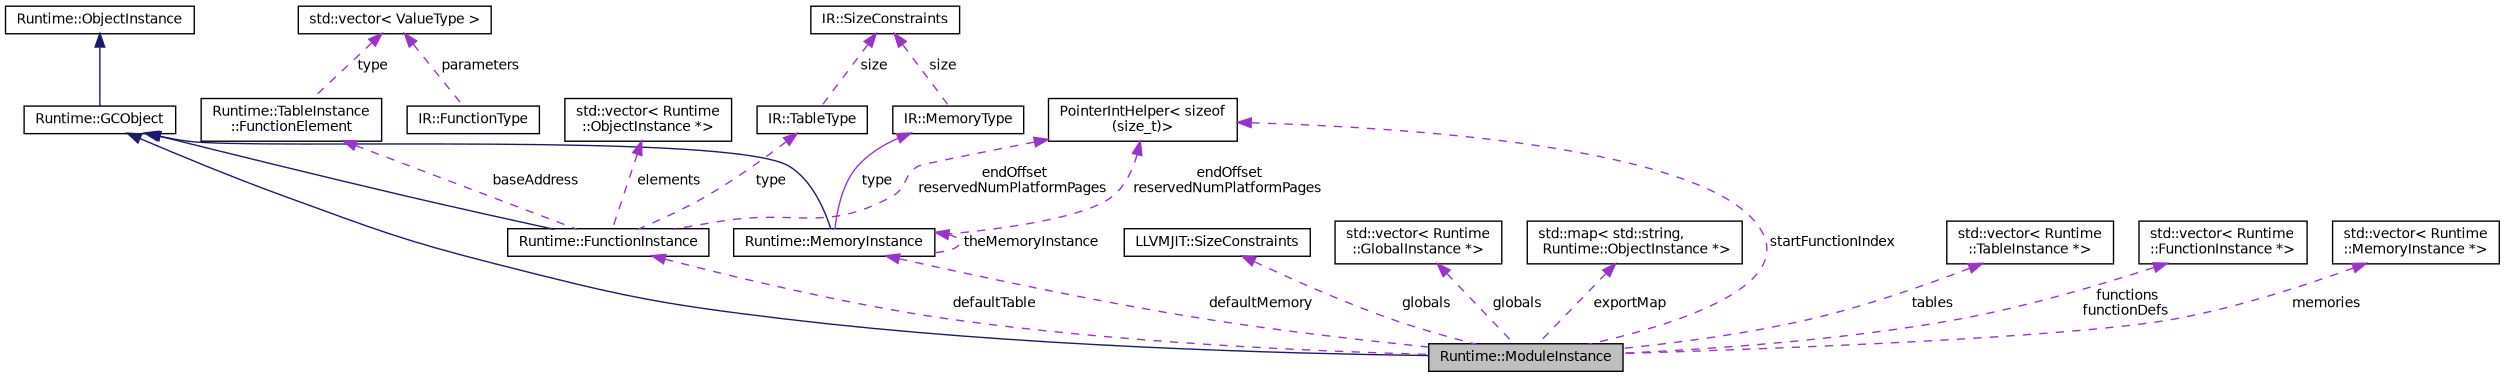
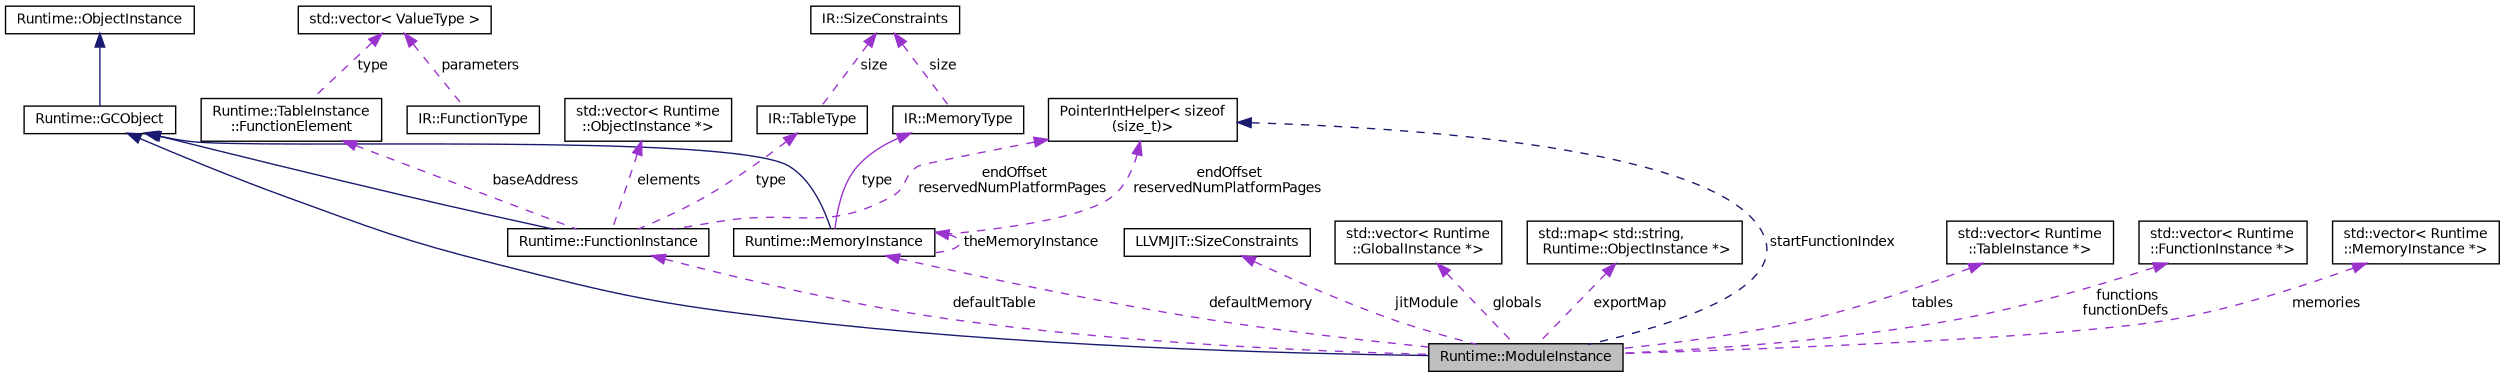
  digraph {
    rankdir=TB
    node [color=black fillcolor=white fontname=Helvetica fontsize=10 shape=record style=filled]
    edge [color=darkorchid3 dir=back fontname=Helvetica fontsize=10 labelfontname=Helvetica labelfontsize=10 style=dashed]
    n1 [fillcolor=grey75 fontcolor=black height=0.2 label="Runtime::ModuleInstance" width=0.4]
    n2 [height=0.2 label="Runtime::GCObject" width=0.4]
    n3 [height=0.2 label="Runtime::MemoryInstance" width=0.4]
    n4 [height=0.2 label="Runtime::FunctionInstance" width=0.4]
    n5 [height=0.2 label="Runtime::ObjectInstance" width=0.4]
    n6 [height=0.2 label="LLVMJIT::SizeConstraints" width=0.4]
    n7 [height=0.2 label="std::vector\< Runtime\l::GlobalInstance *\>" width=0.4]
    n8 [height=0.2 label="std::map\< std::string,\l Runtime::ObjectInstance *\>" width=0.4]
    n9 [height=0.2 label="PointerIntHelper\< sizeof\l(size_t)\>" width=0.4]
    n10 [height=0.2 label="IR::MemoryType" width=0.4]
    n11 [height=0.2 label="IR::SizeConstraints" width=0.4]
    n12 [height=0.2 label="IR::TableType" width=0.4]
    n13 [height=0.2 label="std::vector\< Runtime\l::TableInstance *\>" width=0.4]
    n14 [height=0.2 label="std::vector\< Runtime\l::FunctionInstance *\>" width=0.4]
    n15 [height=0.2 label="std::vector\< Runtime\l::ObjectInstance *\>" width=0.4]
    n16 [height=0.2 label="Runtime::TableInstance\l::FunctionElement" width=0.4]
    n17 [height=0.2 label="IR::FunctionType" width=0.4]
    n18 [height=0.2 label="std::vector\< ValueType \>" width=0.4]
    n19 [height=0.2 label="std::vector\< Runtime\l::MemoryInstance *\>" width=0.4]
    n2 -> n1 [color=midnightblue style=solid]
    n2 -> n3 [color=midnightblue style=solid]
    n2 -> n4 [color=midnightblue style=solid]
    n3 -> n1 [label=" defaultMemory"]
    n3 -> n3 [label=" theMemoryInstance"]
    n4 -> n1 [label=" defaultTable"]
    n5 -> n2 [color=midnightblue style=solid]
-   n6 -> n1 [label=" globals"]
+   n6 -> n1 [label=" jitModule"]
    n7 -> n1 [label=" globals"]
    n8 -> n1 [label=" exportMap"]
-   n9 -> n1 [label=" startFunctionIndex"]
+   n9 -> n1 [color=midnightblue label=" startFunctionIndex"]
    n9 -> n3 [label=" endOffset\nreservedNumPlatformPages"]
    n9 -> n4 [label=" endOffset\nreservedNumPlatformPages"]
    n10 -> n3 [label=" type" style=solid]
    n11 -> n10 [label=" size"]
    n11 -> n12 [label=" size"]
    n12 -> n4 [label=" type"]
    n13 -> n1 [label=" tables"]
    n14 -> n1 [label=" functions\nfunctionDefs"]
    n15 -> n4 [label=" elements"]
    n16 -> n4 [label=" baseAddress"]
    n18 -> n16 [label=" type"]
    n18 -> n17 [label=" parameters"]
    n19 -> n1 [label=" memories"]
  }
